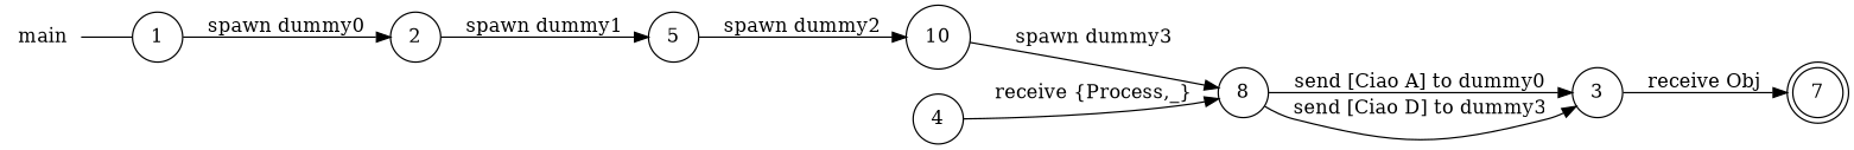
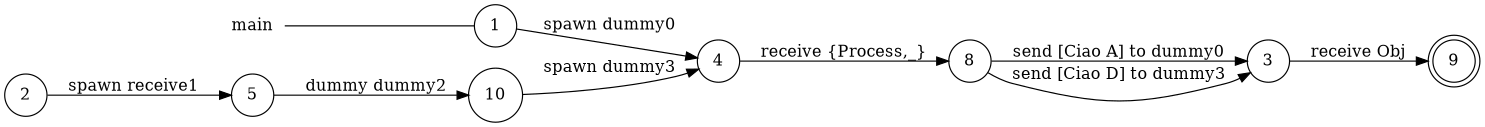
  digraph {
    rankdir=LR
    node [shape=circle]
    n1 [label=main shape=plaintext]
    n2 [label=1]
    n3 [label=2]
    n4 [label=5]
    n5 [label=10]
    n6 [label=4]
    n7 [label=8]
    n8 [label=3]
-   n9 [label=7 shape=doublecircle]
+   n9 [label=9 shape=doublecircle]
    n1 -> n2 [arrowhead=none]
-   n2 -> n3 [label="spawn dummy0"]
-   n3 -> n4 [label="spawn dummy1"]
-   n4 -> n5 [label="spawn dummy2"]
-   n5 -> n7 [label="spawn dummy3"]
+   n2 -> n6 [label="spawn dummy0"]
+   n3 -> n4 [label="spawn receive1"]
+   n4 -> n5 [label="dummy dummy2"]
+   n5 -> n6 [label="spawn dummy3"]
    n6 -> n7 [label="receive {Process,_}"]
    n7 -> n8 [label="send [Ciao A] to dummy0"]
    n7 -> n8 [label="send [Ciao D] to dummy3"]
    n8 -> n9 [label="receive Obj"]
  }
